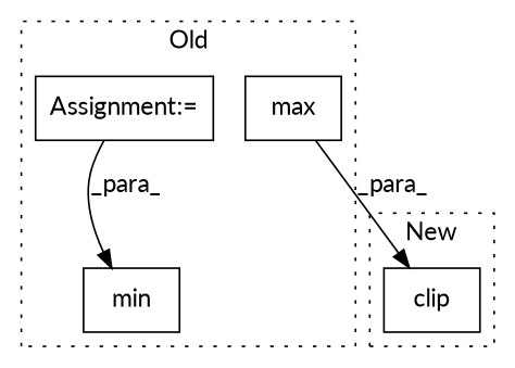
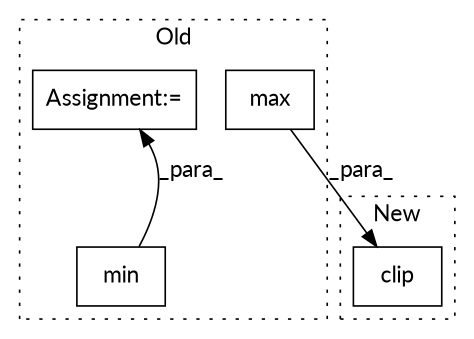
  digraph {
    fontname=Lato
    node [a=32 fontname=Lato l="4,1" shape=box]
    edge [fontname=Lato]
    n1 [label=max s="36794,36812"]
    n2 [a=7 l=1 label="Assignment:=" s=36824]
    n3 [label=min s="36825,36837"]
    n4 [l="5,1" label=clip s="36596,36633"]
    subgraph cluster_1 {
      label=Old
      style=dotted
      n1
      n2
      n3
    }
    subgraph cluster_2 {
      label=New
      style=dotted
      n4
    }
    n1 -> n4 [label=_para_]
-   n2 -> n3 [label=_para_]
+   n3 -> n2 [label=_para_]
  }
